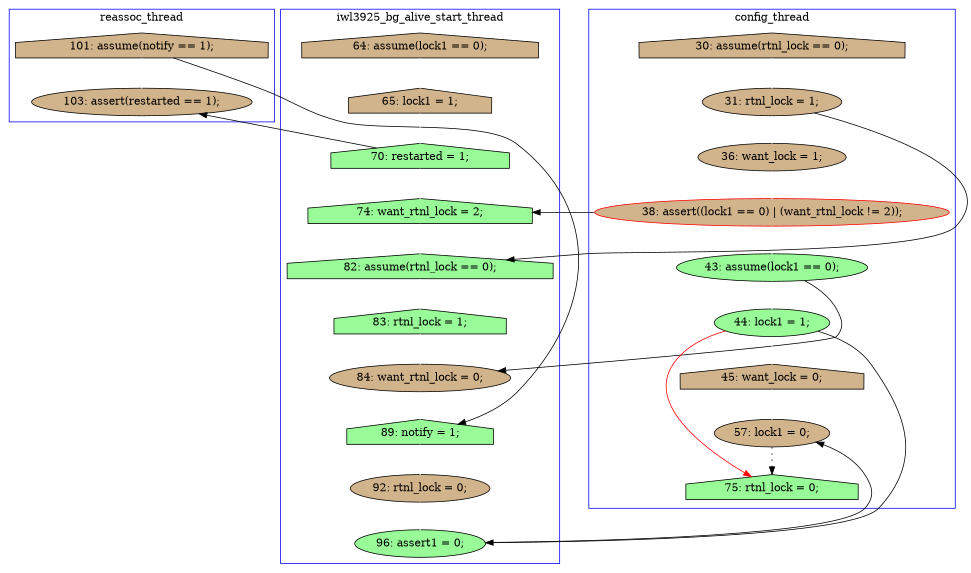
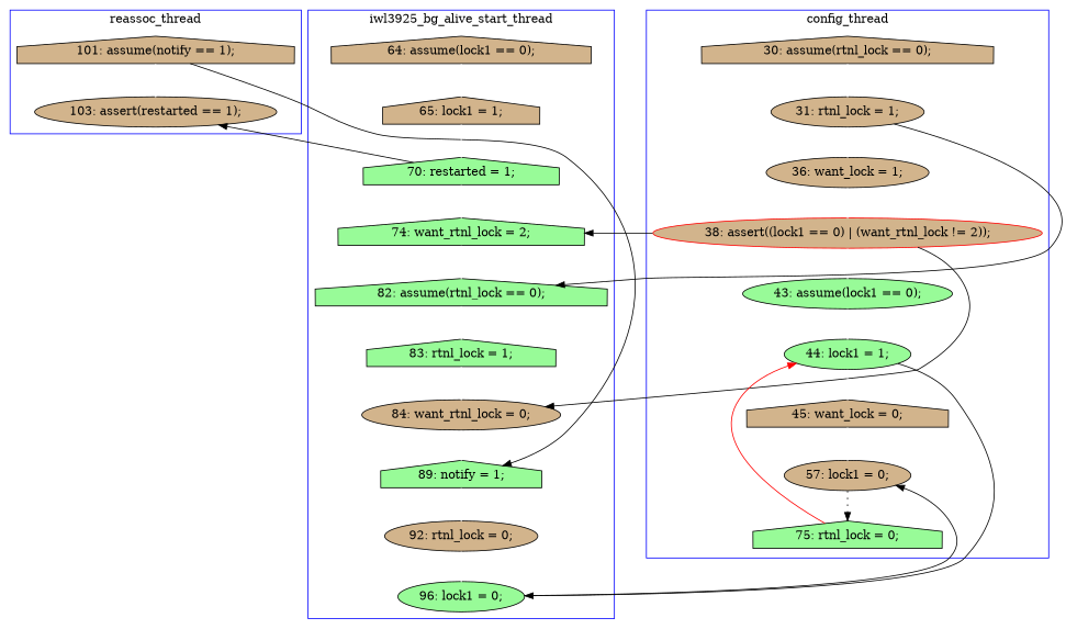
  digraph {
    node [fillcolor=tan shape=house style=filled]
    edge [color=white style=solid]
    n1 [label="101: assume(notify == 1);"]
    n2 [label="103: assert(restarted == 1);" shape=ellipse]
    n3 [fillcolor=palegreen label="74: want_rtnl_lock = 2;"]
    n4 [fillcolor=palegreen label="82: assume(rtnl_lock == 0);"]
    n5 [fillcolor=palegreen label="70: restarted = 1;"]
    n6 [fillcolor=palegreen label="83: rtnl_lock = 1;"]
    n7 [label="84: want_rtnl_lock = 0;" shape=ellipse]
    n8 [fillcolor=palegreen label="89: notify = 1;"]
    n9 [label="64: assume(lock1 == 0);"]
    n10 [label="65: lock1 = 1;"]
-   n11 [fillcolor=palegreen label="96: assert1 = 0;" shape=ellipse]
+   n11 [fillcolor=palegreen label="96: lock1 = 0;" shape=ellipse]
    n12 [label="92: rtnl_lock = 0;" shape=ellipse]
    n13 [color=red label="38: assert((lock1 == 0) | (want_rtnl_lock != 2));" shape=ellipse]
    n14 [label="31: rtnl_lock = 1;" shape=ellipse]
    n15 [label="36: want_lock = 1;" shape=ellipse]
    n16 [fillcolor=palegreen label="43: assume(lock1 == 0);" shape=ellipse]
    n17 [label="30: assume(rtnl_lock == 0);"]
    n18 [label="57: lock1 = 0;" shape=ellipse]
    n19 [fillcolor=palegreen label="75: rtnl_lock = 0;"]
    n20 [label="45: want_lock = 0;"]
    n21 [fillcolor=palegreen label="44: lock1 = 1;" shape=ellipse]
    subgraph cluster_1 {
      color=blue
      label=reassoc_thread
      n1
      n2
    }
    subgraph cluster_2 {
      color=blue
      label=iwl3925_bg_alive_start_thread
      n3
      n4
      n5
      n6
      n7
      n8
      n9
      n10
      n11
      n12
    }
    subgraph cluster_3 {
      color=blue
      label=config_thread
      n13
      n14
      n15
      n16
      n17
      n18
      n19
      n20
      n21
    }
    n1 -> n2
    n1 -> n8 [color=black constraint=false]
    n3 -> n4
    n4 -> n6
    n5 -> n2 [color=black constraint=false]
    n5 -> n3
    n6 -> n7
    n7 -> n8
    n8 -> n12
    n9 -> n10
    n10 -> n5
    n11 -> n18 [color=black constraint=false]
    n12 -> n11
    n13 -> n3 [color=black constraint=false]
-   n16 -> n7 [color=black constraint=false]
+   n13 -> n7 [color=black constraint=false]
    n13 -> n16
    n14 -> n4 [color=black constraint=false]
    n14 -> n15
    n15 -> n13
    n16 -> n21
    n17 -> n14
    n18 -> n19 [color=black style=dotted]
-   n21 -> n19 [color=red constraint=false]
+   n19 -> n21 [color=red constraint=false]
    n20 -> n18
    n21 -> n11 [color=black constraint=false]
    n21 -> n20
  }
